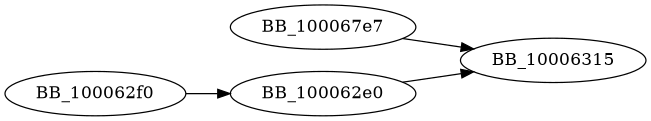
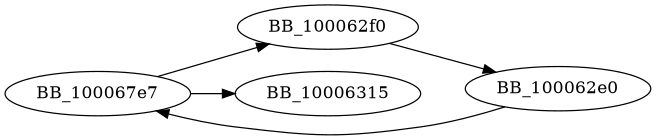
  digraph {
    rankdir=LR
    n1 [label=BB_100067e7]
    BB_100062e0
    BB_100062f0
    BB_10006315
+   n1 -> BB_100062f0
    n1 -> BB_10006315
-   BB_100062e0 -> BB_10006315
+   BB_100062e0 -> n1
    BB_100062f0 -> BB_100062e0
  }
